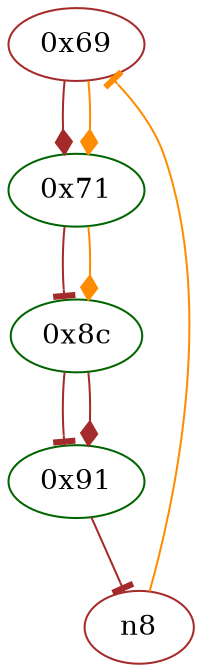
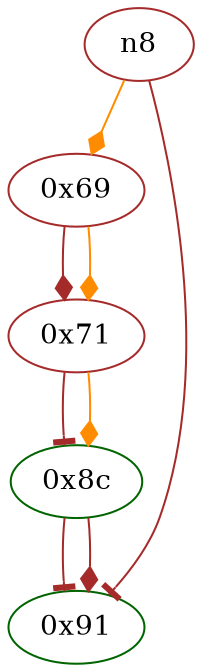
  digraph {
    node [color=darkgreen]
    edge [arrowhead=diamond color=brown]
    n1 [color=brown label="0x69"]
-   n2 [label="0x71"]
+   n2 [color=brown label="0x71"]
    n3 [label="0x8c"]
    n4 [label="0x91"]
    n5 [color=brown label=n8]
    n1 -> n2
    n1 -> n2 [color=darkorange]
    n2 -> n3 [arrowhead=tee]
    n2 -> n3 [color=darkorange]
    n3 -> n4 [arrowhead=tee]
    n3 -> n4
-   n4 -> n5 [arrowhead=tee]
-   n5 -> n1 [arrowhead=tee color=darkorange]
+   n5 -> n4 [arrowhead=tee]
+   n5 -> n1 [color=darkorange]
  }
